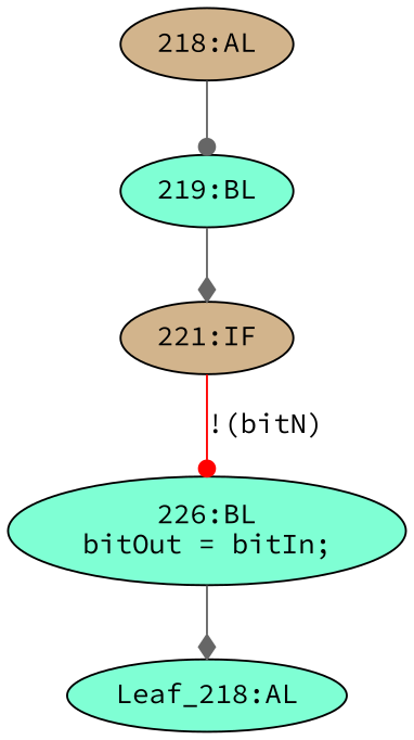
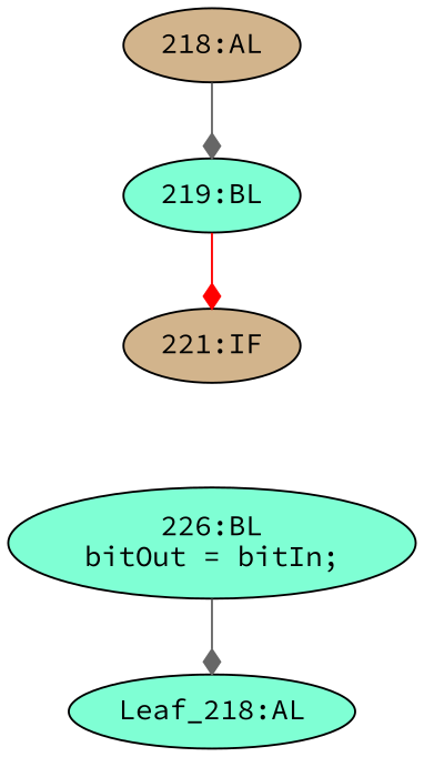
  strict digraph {
    fontname="Source Code Pro"
    node [fillcolor=aquamarine fontname="Source Code Pro" statements="[]" style=filled typ=Block]
    edge [arrowhead=diamond color=red cond="[]" fontname="Source Code Pro" lineno=None]
    n1 [ast="<pyverilog.vparser.ast.Block object at 0x7f54e0a1f410>" label="219:BL"]
    n2 [ast="<pyverilog.vparser.ast.IfStatement object at 0x7f54e0a4dcd0>" fillcolor=tan label="221:IF" typ=IfStatement]
    n3 [ast="<pyverilog.vparser.ast.Block object at 0x7f54e0a4de90>" label="226:BL\nbitOut = bitIn;" statements="[<pyverilog.vparser.ast.BlockingSubstitution object at 0x7f54e09f0950>]"]
    n4 [def_var="['bitOut']" label="Leaf_218:AL" statements="" typ=""]
    n5 [ast="<pyverilog.vparser.ast.Always object at 0x7f54e0a1fb90>" clk_sens=False fillcolor=tan label="218:AL" sens="['bitIn', 'bitN']" typ=Always use_var="['bitN', 'bitIn']"]
-   n1 -> n2 [color=gray40]
-   n2 -> n3 [arrowhead=dot cond="['bitN']" label="!(bitN)" lineno=221]
+   n1 -> n2
    n3 -> n4 [color=gray40]
-   n5 -> n1 [arrowhead=dot color=gray40]
+   n5 -> n1 [color=gray40]
  }
